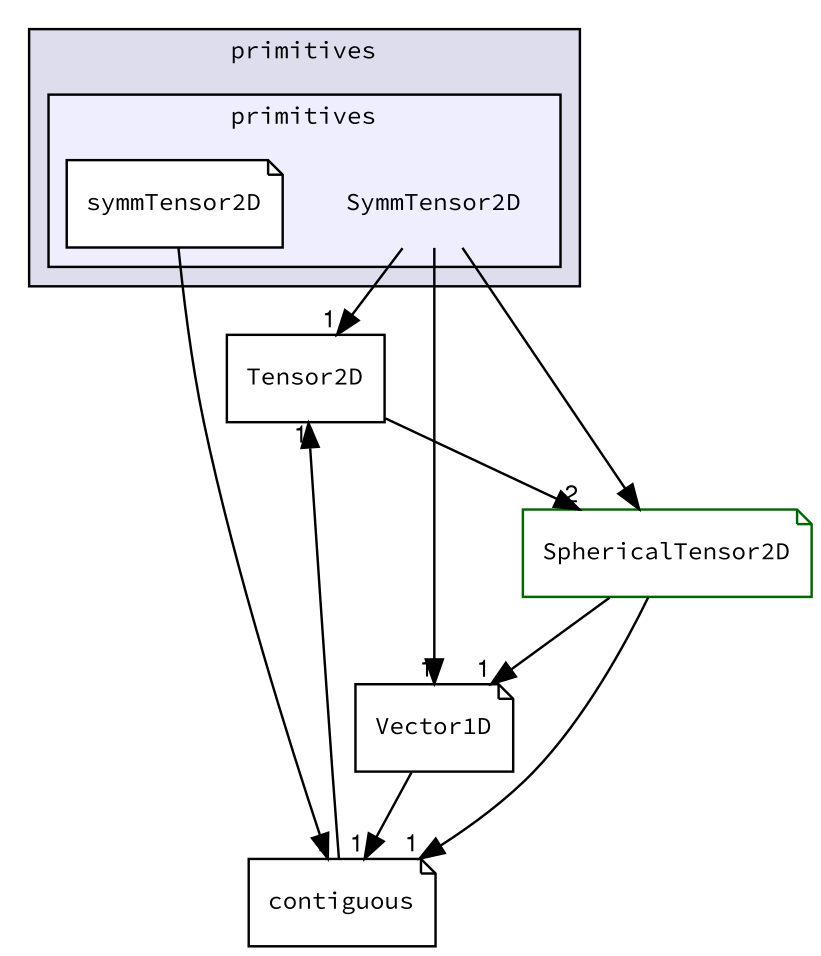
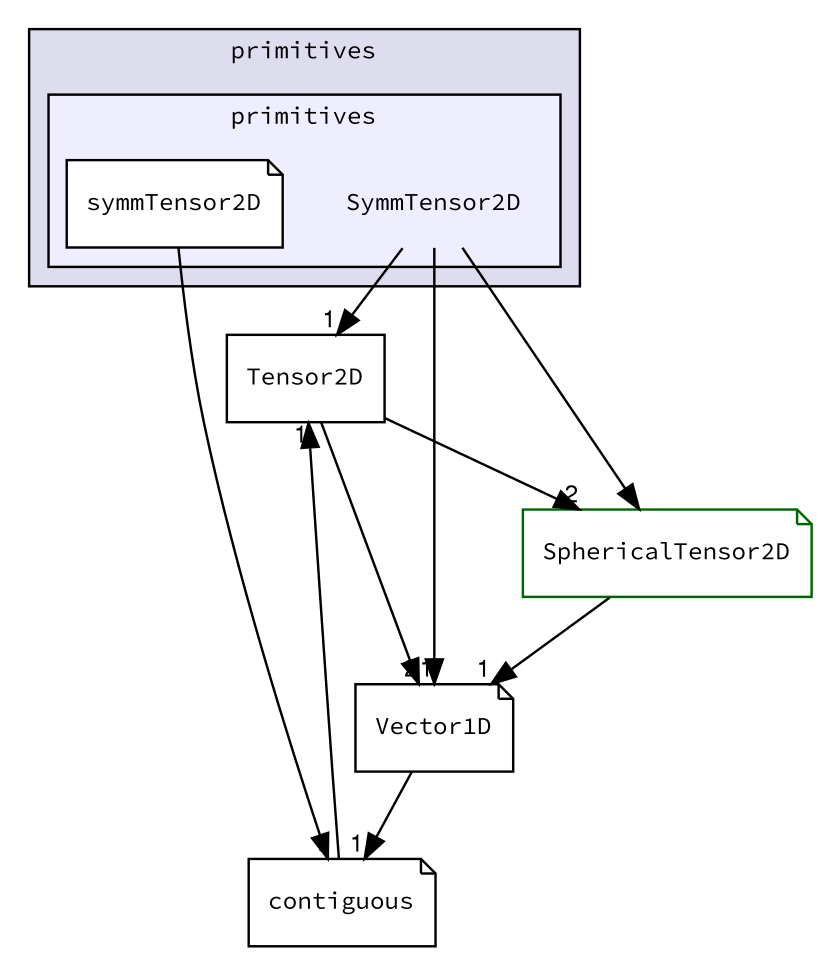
  digraph {
    compound=true
    fontname="Source Code Pro"
    node [color=black fontname="Source Code Pro" fontsize=10 shape=note]
    edge [fontname="Source Code Pro" headlabel=1 labeldistance=1.5 labelfontname=FreeSans labelfontsize=10]
    n1 [label=SymmTensor2D shape=plaintext]
    n2 [fillcolor=white label=symmTensor2D style=filled]
    n3 [label=Tensor2D shape=box]
    n4 [color=darkgreen label=SphericalTensor2D]
    n5 [label=Vector1D]
    n6 [label=contiguous]
    subgraph cluster_1 {
      bgcolor="#ddddee"
      fontsize=10
      label=primitives
      pencolor=black
      subgraph cluster_2 {
        bgcolor="#eeeeff"
        fontsize=10
        label=primitives
        pencolor=black
        n1
        n2
      }
    }
    n1 -> n3
    n1 -> n4
    n1 -> n5
    n2 -> n6
    n3 -> n4 [headlabel=2]
+   n3 -> n5 [headlabel=2]
    n4 -> n5
-   n4 -> n6
    n5 -> n6
    n6 -> n3
  }
